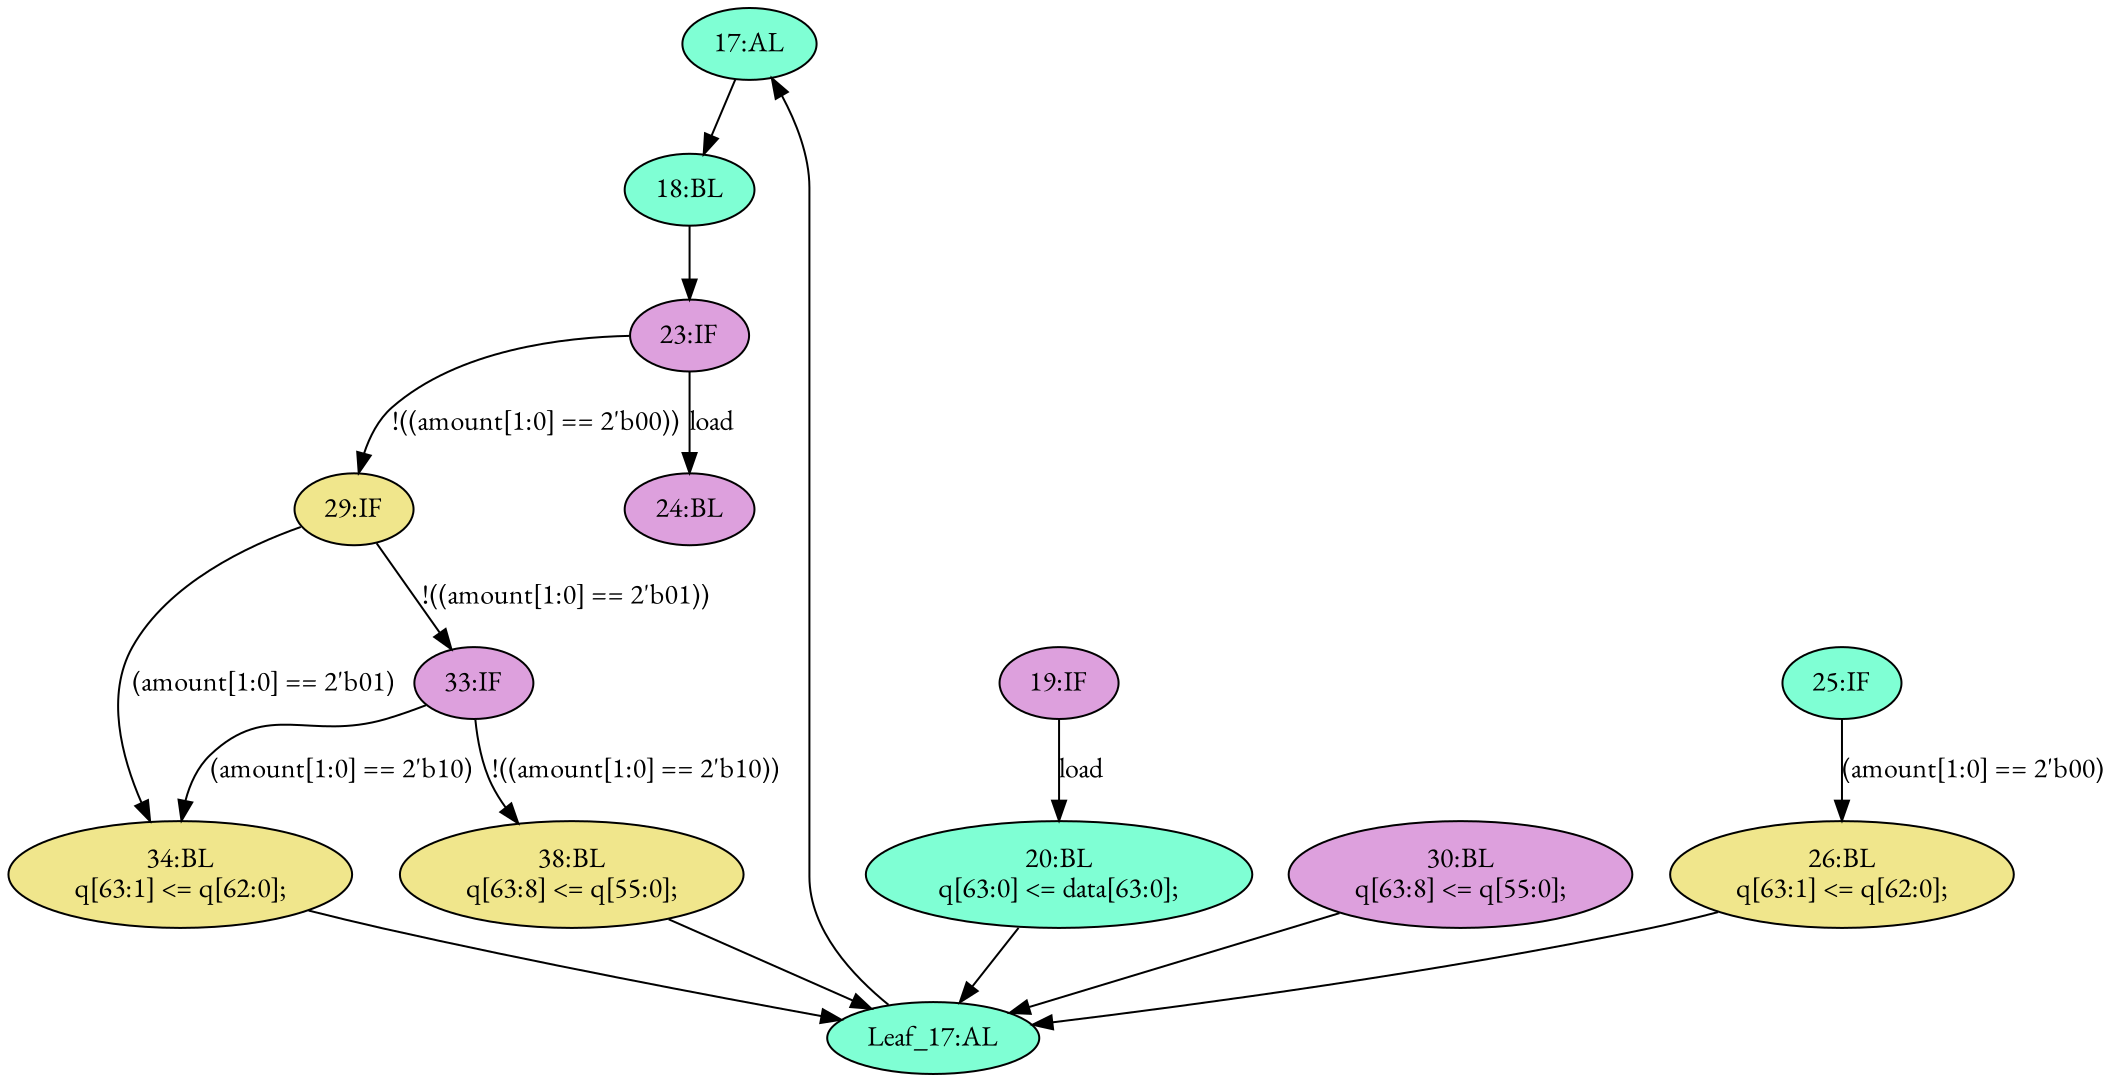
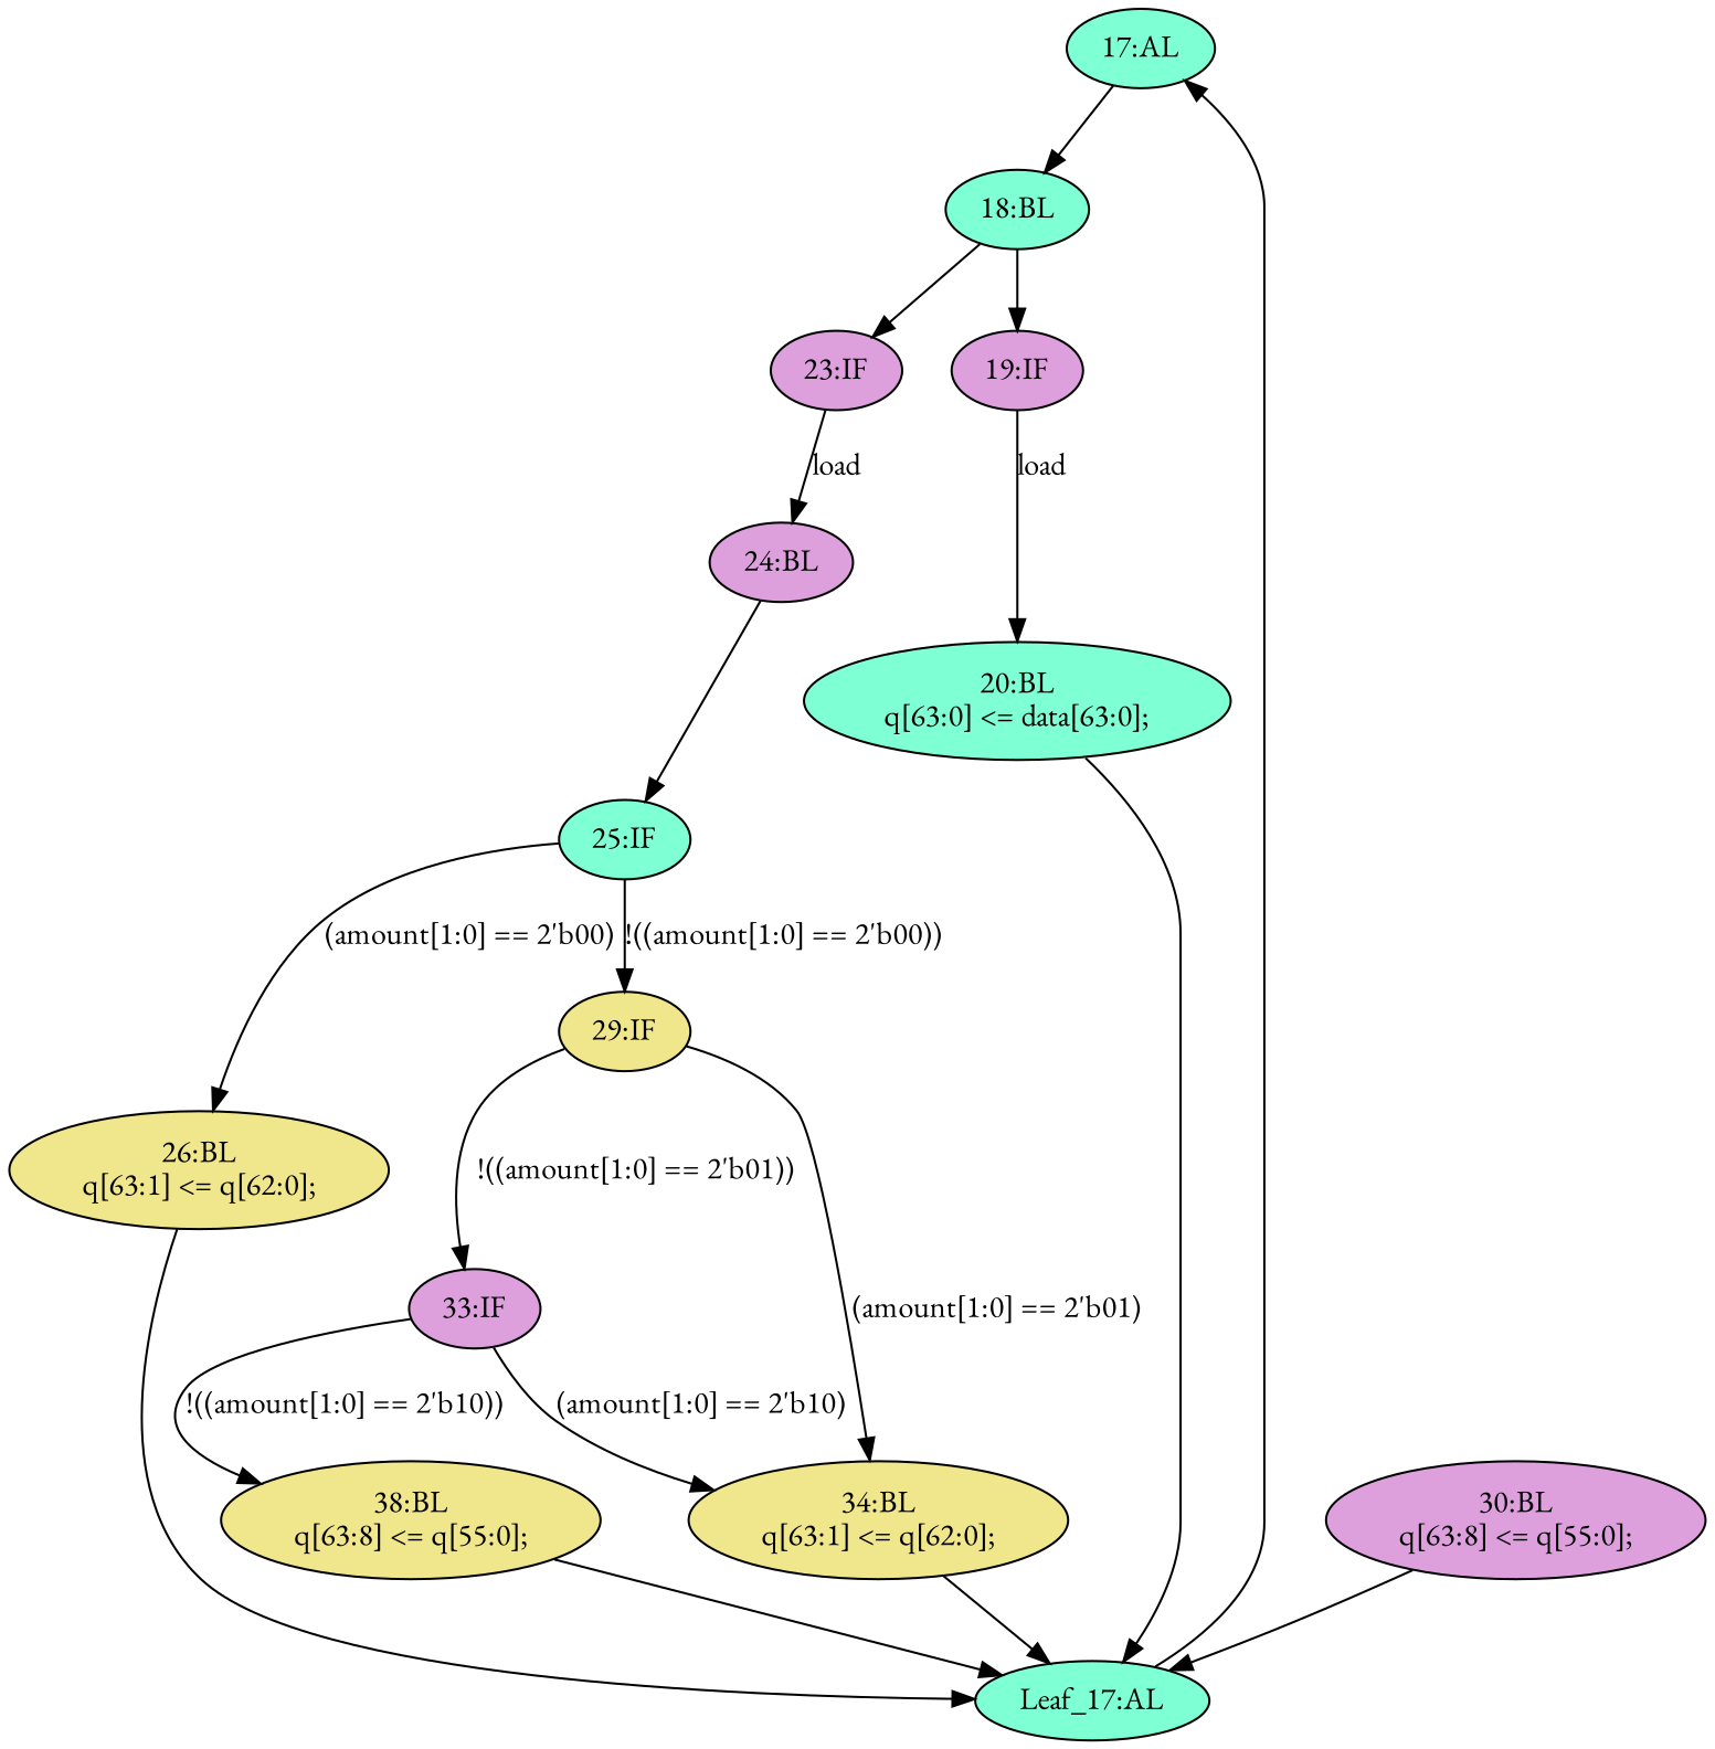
  strict digraph {
    fontname="EB Garamond"
    node [fillcolor=aquamarine fontname="EB Garamond" statements="[]" style=filled typ=Block]
    edge [cond="[]" fontname="EB Garamond" lineno=None]
    n1 [ast="<pyverilog.vparser.ast.Always object at 0x7fd6295371d0>" clk_sens=True label="17:AL" sens="['clk']" typ=Always use_var="['load', 'q', 'amount', 'data', 'ena']"]
    n2 [ast="<pyverilog.vparser.ast.Block object at 0x7fd629523d10>" label="18:BL"]
    n3 [ast="<pyverilog.vparser.ast.IfStatement object at 0x7fd629523790>" fillcolor=plum label="19:IF" typ=IfStatement]
    n4 [ast="<pyverilog.vparser.ast.IfStatement object at 0x7fd629531150>" fillcolor=plum label="23:IF" typ=IfStatement]
    n5 [ast="<pyverilog.vparser.ast.Block object at 0x7fd629523890>" label="20:BL\nq[63:0] <= data[63:0];" statements="[<pyverilog.vparser.ast.NonblockingSubstitution object at 0x7fd6294ce550>]"]
    n6 [ast="<pyverilog.vparser.ast.Block object at 0x7fd6294cebd0>" fillcolor=plum label="24:BL"]
    n7 [ast="<pyverilog.vparser.ast.IfStatement object at 0x7fd62ada8ad0>" fillcolor=khaki label="29:IF" typ=IfStatement]
    n8 [ast="<pyverilog.vparser.ast.IfStatement object at 0x7fd629198950>" fillcolor=plum label="33:IF" typ=IfStatement]
    n9 [ast="<pyverilog.vparser.ast.Block object at 0x7fd629198fd0>" fillcolor=khaki label="34:BL\nq[63:1] <= q[62:0];" statements="[<pyverilog.vparser.ast.NonblockingSubstitution object at 0x7fd629198290>]"]
    n10 [ast="<pyverilog.vparser.ast.Block object at 0x7fd629198710>" fillcolor=khaki label="38:BL\nq[63:8] <= q[55:0];" statements="[<pyverilog.vparser.ast.NonblockingSubstitution object at 0x7fd629198f50>]"]
    n11 [ast="<pyverilog.vparser.ast.Block object at 0x7fd6295aa150>" fillcolor=plum label="30:BL\nq[63:8] <= q[55:0];" statements="[<pyverilog.vparser.ast.NonblockingSubstitution object at 0x7fd629546550>]"]
    n12 [def_var="['q']" label="Leaf_17:AL" statements="" typ=""]
    n13 [ast="<pyverilog.vparser.ast.IfStatement object at 0x7fd629526f50>" label="25:IF" typ=IfStatement]
    n14 [ast="<pyverilog.vparser.ast.Block object at 0x7fd629526950>" fillcolor=khaki label="26:BL\nq[63:1] <= q[62:0];" statements="[<pyverilog.vparser.ast.NonblockingSubstitution object at 0x7fd629526d10>]"]
    n1 -> n2
+   n2 -> n3
    n2 -> n4
    n3 -> n5 [cond="['load']" label=load lineno=19]
    n4 -> n6 [cond="['ena']" label=load lineno=23]
    n5 -> n12
+   n6 -> n13
    n7 -> n8 [cond="['amount']" label="!((amount[1:0] == 2'b01))" lineno=29]
    n7 -> n9 [cond="['amount']" label="(amount[1:0] == 2'b01)" lineno=29]
    n8 -> n9 [cond="['amount']" label="(amount[1:0] == 2'b10)" lineno=33]
    n8 -> n10 [cond="['amount']" label="!((amount[1:0] == 2'b10))" lineno=33]
    n9 -> n12
    n10 -> n12
    n11 -> n12
    n12 -> n1 [cond="" lineno=""]
-   n4 -> n7 [cond="['amount']" label="!((amount[1:0] == 2'b00))" lineno=25]
+   n13 -> n7 [cond="['amount']" label="!((amount[1:0] == 2'b00))" lineno=25]
    n13 -> n14 [cond="['amount']" label="(amount[1:0] == 2'b00)" lineno=25]
    n14 -> n12
  }
